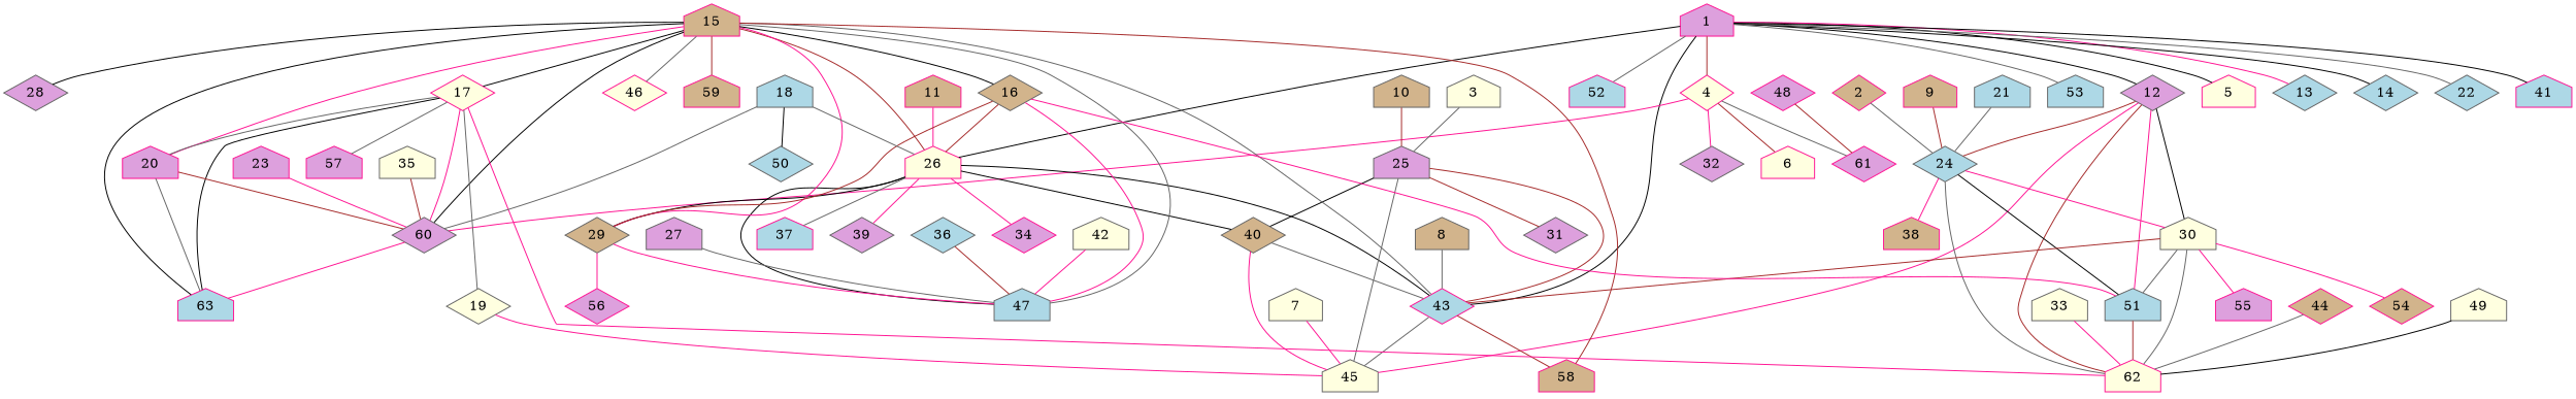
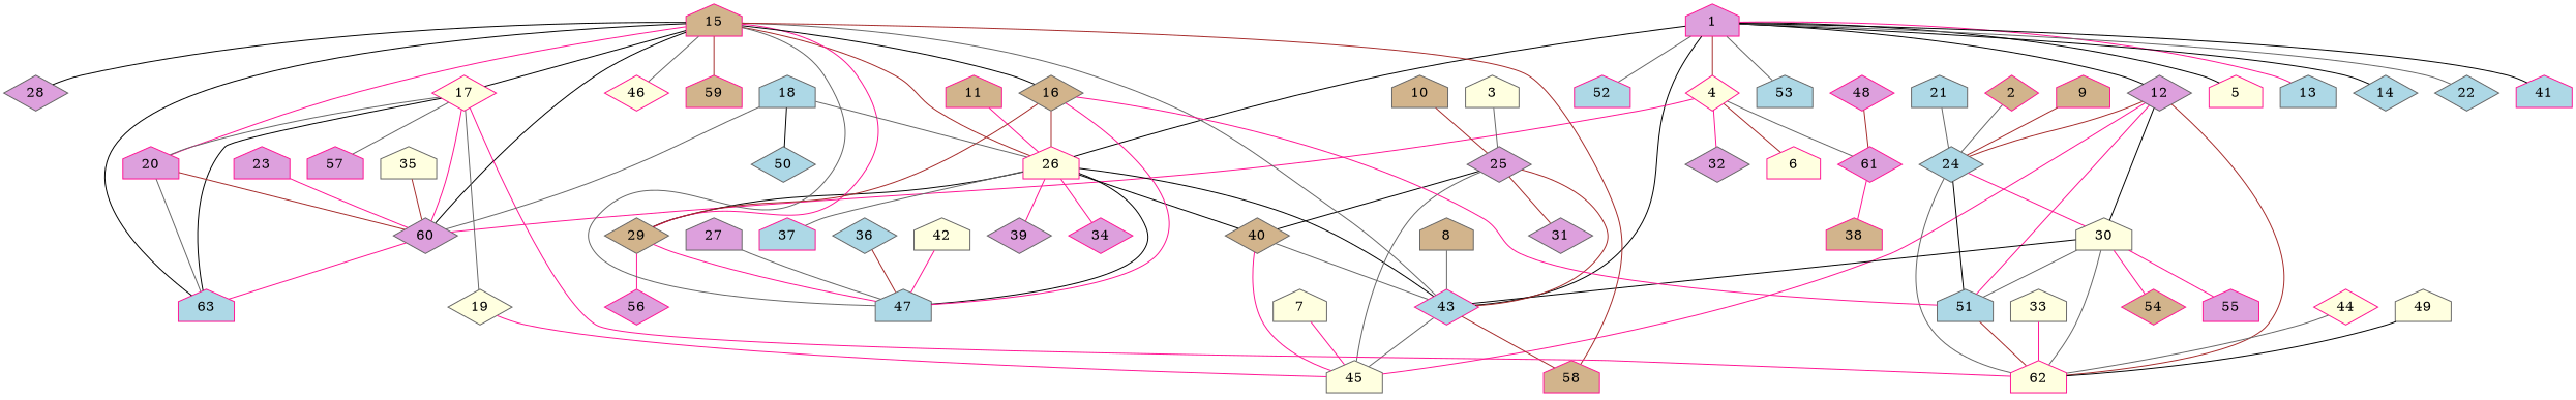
  graph {
    node [color=gray40 fillcolor=plum shape=house style=filled]
    edge [color=deeppink weight=1.0]
    1 [color=deeppink]
    4 [color=deeppink fillcolor=lightyellow shape=diamond]
    5 [color=deeppink fillcolor=lightyellow]
    12 [shape=diamond]
-   13 [fillcolor=lightblue shape=diamond]
+   13 [fillcolor=lightblue]
    14 [fillcolor=lightblue shape=diamond]
    22 [fillcolor=lightblue shape=diamond]
    26 [color=deeppink fillcolor=lightyellow]
    41 [color=deeppink fillcolor=lightblue]
    43 [color=deeppink fillcolor=lightblue shape=diamond]
    52 [color=deeppink fillcolor=lightblue]
    53 [fillcolor=lightblue]
    6 [color=deeppink fillcolor=lightyellow]
    32 [shape=diamond]
    60 [shape=diamond]
    61 [color=deeppink shape=diamond]
    24 [fillcolor=lightblue shape=diamond]
    45 [fillcolor=lightyellow]
    30 [fillcolor=lightyellow]
    51 [fillcolor=lightblue]
    62 [color=deeppink fillcolor=lightyellow]
    29 [fillcolor=tan shape=diamond]
    47 [fillcolor=lightblue]
    40 [fillcolor=tan shape=diamond]
    34 [color=deeppink shape=diamond]
    37 [color=deeppink fillcolor=lightblue]
    39 [shape=diamond]
    58 [color=deeppink fillcolor=tan]
    2 [color=deeppink fillcolor=tan shape=diamond]
    38 [color=deeppink fillcolor=tan]
    3 [fillcolor=lightyellow]
-   25
+   25 [shape=diamond]
    31 [shape=diamond]
    63 [color=deeppink fillcolor=lightblue]
    7 [fillcolor=lightyellow]
    8 [fillcolor=tan]
    9 [color=deeppink fillcolor=tan]
    10 [fillcolor=tan]
    11 [color=deeppink fillcolor=tan]
    54 [color=deeppink fillcolor=tan shape=diamond]
    55 [color=deeppink]
    15 [color=deeppink fillcolor=tan]
    16 [fillcolor=tan shape=diamond]
    17 [color=deeppink fillcolor=lightyellow shape=diamond]
    20 [color=deeppink]
    28 [shape=diamond]
    46 [color=deeppink fillcolor=lightyellow shape=diamond]
    59 [color=deeppink fillcolor=tan]
    19 [fillcolor=lightyellow shape=diamond]
    57 [color=deeppink]
    56 [color=deeppink shape=diamond]
    18 [fillcolor=lightblue]
    50 [fillcolor=lightblue shape=diamond]
    21 [fillcolor=lightblue]
    23 [color=deeppink]
    27
    33 [fillcolor=lightyellow]
    35 [fillcolor=lightyellow]
    36 [fillcolor=lightblue shape=diamond]
    42 [fillcolor=lightyellow]
-   44 [color=deeppink fillcolor=tan shape=diamond]
+   44 [color=deeppink fillcolor=lightyellow shape=diamond]
    48 [color=deeppink shape=diamond]
    49 [fillcolor=lightyellow]
    1 -- 4 [color=brown weight=8.0]
    1 -- 5 [color=black]
    1 -- 12 [color=black]
    1 -- 13
    1 -- 14 [color=black]
    1 -- 22 [color=gray40]
    1 -- 26 [color=black]
    1 -- 41 [color=black]
    1 -- 43 [color=black]
    1 -- 52 [color=gray40]
    1 -- 53 [color=gray40]
    4 -- 6 [color=brown]
    4 -- 32
    4 -- 60
    4 -- 61 [color=gray40]
    12 -- 24 [color=brown]
    12 -- 45
    12 -- 30 [color=black]
    12 -- 51 [weight=2.0]
    12 -- 62 [color=brown]
    26 -- 43 [color=black]
    26 -- 29 [color=black]
    26 -- 47 [color=black]
    26 -- 40 [color=black]
    26 -- 34
    26 -- 37 [color=gray40]
    26 -- 39
    43 -- 45 [color=gray40 weight=2.0]
    43 -- 58 [color=brown]
    60 -- 63 [weight=2.0]
    24 -- 30
    24 -- 51 [color=black weight=2.0]
    24 -- 62 [color=gray40]
-   24 -- 38
-   30 -- 43 [color=brown]
+   61 -- 38
+   30 -- 43 [color=black]
    30 -- 51 [color=gray40 weight=2.0]
    30 -- 62 [color=gray40]
    30 -- 54
    30 -- 55
    51 -- 62 [color=brown weight=2.0]
    29 -- 47
    29 -- 56
    40 -- 43 [color=gray40]
    40 -- 45 [weight=2.0]
    2 -- 24 [color=gray40]
    3 -- 25 [color=gray40]
    25 -- 43 [color=brown weight=2.0]
    25 -- 45 [color=gray40 weight=4.0]
    25 -- 40 [color=black weight=2.0]
    25 -- 31 [color=brown]
    7 -- 45
    8 -- 43 [color=gray40]
    9 -- 24 [color=brown]
    10 -- 25 [color=brown]
    11 -- 26
    15 -- 26 [color=brown]
    15 -- 43 [color=gray40]
    15 -- 60 [color=black weight=2.0]
    15 -- 29
    15 -- 47 [color=gray40]
    15 -- 58 [color=brown]
    15 -- 63 [color=black]
    15 -- 16 [color=black weight=2.0]
    15 -- 17 [color=black]
    15 -- 20
    15 -- 28 [color=black]
    15 -- 46 [color=gray40]
    15 -- 59 [color=brown]
    16 -- 26 [color=brown weight=2.0]
    16 -- 51
    16 -- 29 [color=brown weight=2.0]
    16 -- 47 [weight=2.0]
    17 -- 60 [weight=2.0]
    17 -- 62
    17 -- 63 [color=black]
    17 -- 20 [color=gray40]
    17 -- 19 [color=gray40]
    17 -- 57 [color=gray40]
    20 -- 60 [color=brown weight=2.0]
    20 -- 63 [color=gray40]
    19 -- 45
    18 -- 26 [color=gray40]
    18 -- 60 [color=gray40]
    18 -- 50 [color=black]
    21 -- 24 [color=gray40]
    23 -- 60
    27 -- 47 [color=gray40]
    33 -- 62
    35 -- 60 [color=brown]
    36 -- 47 [color=brown]
    42 -- 47
    44 -- 62 [color=gray40]
    48 -- 61 [color=brown]
    49 -- 62 [color=black]
  }
